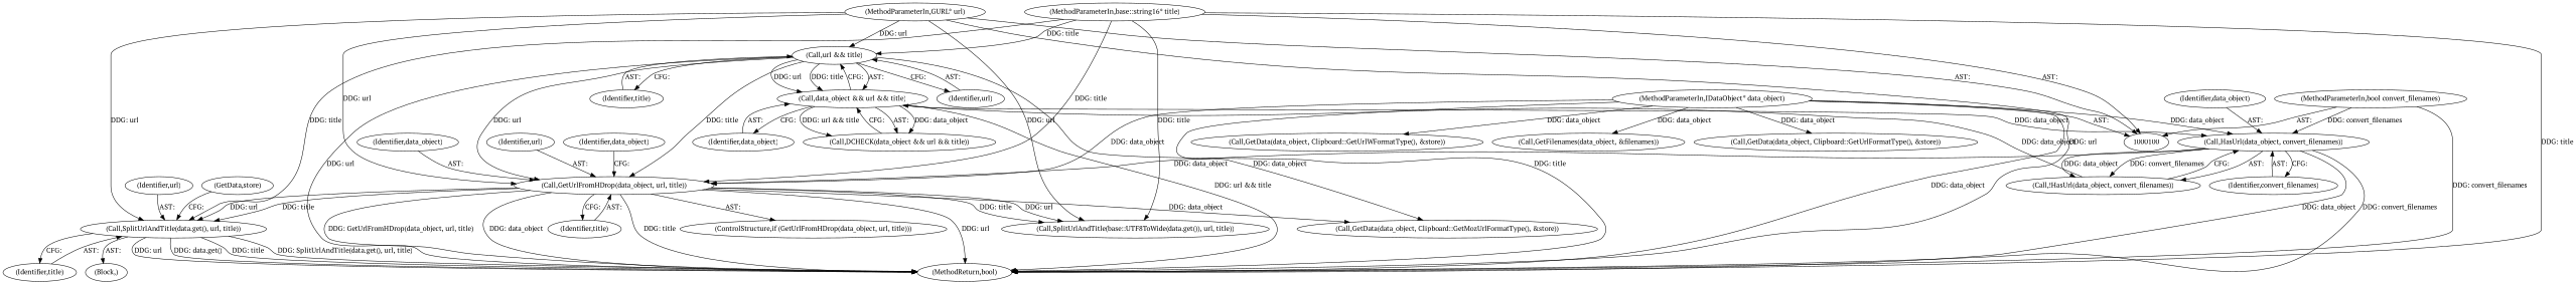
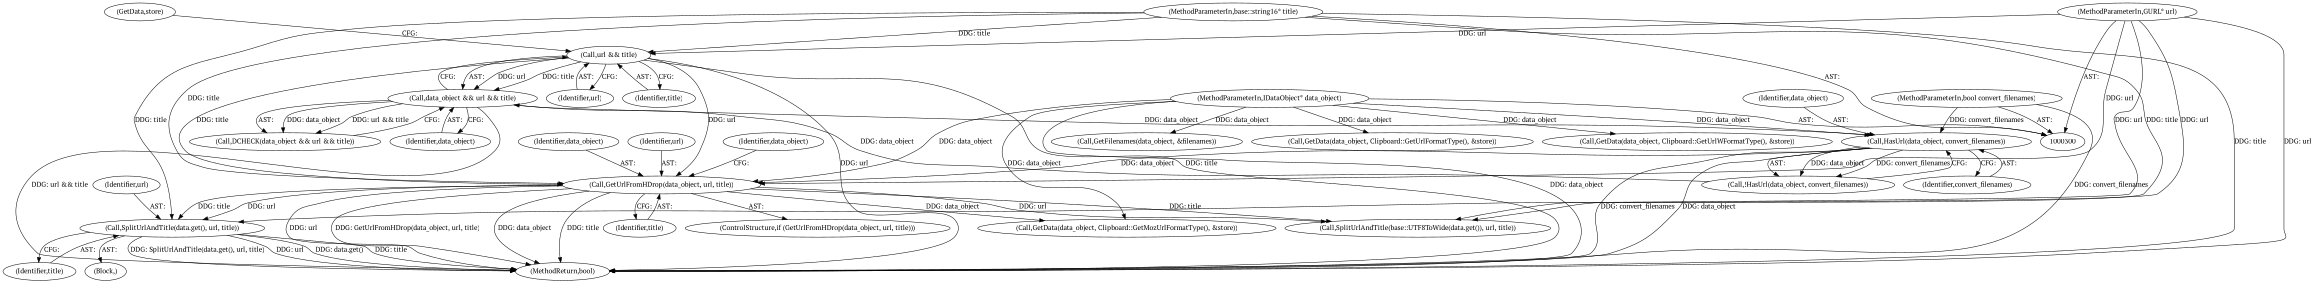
  digraph {
    fontname="PT Serif"
    node [fontname="PT Serif"]
    edge [fontname="PT Serif"]
    n1 [label="(Call,SplitUrlAndTitle(data.get(), url, title))"]
    n2 [label="(Identifier,title)"]
    n3 [label="(MethodReturn,bool)"]
    n4 [label="(Block,)"]
    n5 [label="(Call,GetUrlFromHDrop(data_object, url, title))"]
    n6 [label="(Call,SplitUrlAndTitle(base::UTF8ToWide(data.get()), url, title))"]
    n7 [label="(Identifier,title)"]
    n8 [label="(Call,GetData(data_object, Clipboard::GetMozUrlFormatType(), &store))"]
    n9 [label="(ControlStructure,if (GetUrlFromHDrop(data_object, url, title)))"]
    n10 [label="(Call,HasUrl(data_object, convert_filenames))"]
    n11 [label="(Call,!HasUrl(data_object, convert_filenames))"]
    n12 [label="(Identifier,convert_filenames)"]
    n13 [label="(Call,data_object && url && title)"]
    n14 [label="(Call,url && title)"]
    n15 [label="(Call,DCHECK(data_object && url && title))"]
    n16 [label="(Identifier,data_object)"]
    n17 [label="(Identifier,url)"]
    n18 [label="(Identifier,title)"]
    n19 [label="(MethodParameterIn,IDataObject* data_object)"]
    n20 [label="(Call,GetFilenames(data_object, &filenames))"]
    n21 [label="(Call,GetData(data_object, Clipboard::GetUrlFormatType(), &store))"]
    n22 [label="(Call,GetData(data_object, Clipboard::GetUrlWFormatType(), &store))"]
-   1000100
+   1000100 [label=1000300]
    n24 [label="(MethodParameterIn,GURL* url)"]
    n25 [label="(MethodParameterIn,base::string16* title)"]
    n26 [label="(MethodParameterIn,bool convert_filenames)"]
    n27 [label="(GetData,store)"]
    n28 [label="(Identifier,data_object)"]
    n29 [label="(Identifier,data_object)"]
    n30 [label="(Identifier,data_object)"]
    n31 [label="(Identifier,url)"]
    n32 [label="(Identifier,url)"]
    n1 -> n2 [label="CFG: "]
    n1 -> n3 [label="DDG: SplitUrlAndTitle(data.get(), url, title)"]
    n1 -> n3 [label="DDG: url"]
    n1 -> n3 [label="DDG: data.get()"]
    n1 -> n3 [label="DDG: title"]
    n1 -> n4 [label="AST: "]
    n2 -> n1 [label="AST: "]
    n5 -> n1 [label="DDG: url"]
    n5 -> n1 [label="DDG: title"]
    n5 -> n3 [label="DDG: url"]
    n5 -> n3 [label="DDG: GetUrlFromHDrop(data_object, url, title)"]
    n5 -> n3 [label="DDG: data_object"]
    n5 -> n3 [label="DDG: title"]
    n5 -> n6 [label="DDG: url"]
    n5 -> n6 [label="DDG: title"]
    n5 -> n7 [label="CFG: "]
    n5 -> n8 [label="DDG: data_object"]
    n5 -> n9 [label="AST: "]
    n7 -> n5 [label="AST: "]
    n10 -> n3 [label="DDG: data_object"]
    n10 -> n3 [label="DDG: convert_filenames"]
    n10 -> n5 [label="DDG: data_object"]
    n10 -> n11 [label="AST: "]
    n10 -> n11 [label="DDG: data_object"]
    n10 -> n11 [label="DDG: convert_filenames"]
    n10 -> n12 [label="CFG: "]
    n11 -> n10 [label="CFG: "]
    n11 -> n13 [label="DDG: data_object"]
    n12 -> n10 [label="AST: "]
    n13 -> n3 [label="DDG: url && title"]
    n13 -> n10 [label="DDG: data_object"]
    n13 -> n14 [label="CFG: "]
    n13 -> n15 [label="AST: "]
    n13 -> n15 [label="DDG: data_object"]
    n13 -> n15 [label="DDG: url && title"]
    n13 -> n16 [label="CFG: "]
    n14 -> n3 [label="DDG: url"]
    n14 -> n3 [label="DDG: title"]
    n14 -> n5 [label="DDG: url"]
    n14 -> n5 [label="DDG: title"]
    n14 -> n13 [label="AST: "]
    n14 -> n13 [label="DDG: url"]
    n14 -> n13 [label="DDG: title"]
    n14 -> n17 [label="CFG: "]
    n14 -> n18 [label="CFG: "]
    n15 -> n13 [label="CFG: "]
    n16 -> n13 [label="AST: "]
    n17 -> n14 [label="AST: "]
    n18 -> n14 [label="AST: "]
    n19 -> n3 [label="DDG: data_object"]
    n19 -> n5 [label="DDG: data_object"]
    n19 -> n8 [label="DDG: data_object"]
    n19 -> n10 [label="DDG: data_object"]
    n19 -> n20 [label="DDG: data_object"]
    n19 -> n21 [label="DDG: data_object"]
    n19 -> n22 [label="DDG: data_object"]
    n19 -> 1000100 [label="AST: "]
    n24 -> n1 [label="DDG: url"]
    n24 -> n3 [label="DDG: url"]
    n24 -> n5 [label="DDG: url"]
    n24 -> n6 [label="DDG: url"]
    n24 -> n14 [label="DDG: url"]
    n24 -> 1000100 [label="AST: "]
    n25 -> n1 [label="DDG: title"]
    n25 -> n3 [label="DDG: title"]
    n25 -> n5 [label="DDG: title"]
    n25 -> n6 [label="DDG: title"]
    n25 -> n14 [label="DDG: title"]
    n25 -> 1000100 [label="AST: "]
    n26 -> n3 [label="DDG: convert_filenames"]
    n26 -> n10 [label="DDG: convert_filenames"]
    n26 -> 1000100 [label="AST: "]
-   n27 -> n1 [label="CFG: "]
+   n27 -> n14 [label="CFG: "]
    n28 -> n5 [label="CFG: "]
    n29 -> n10 [label="AST: "]
    n30 -> n5 [label="AST: "]
    n31 -> n1 [label="AST: "]
    n32 -> n5 [label="AST: "]
  }
